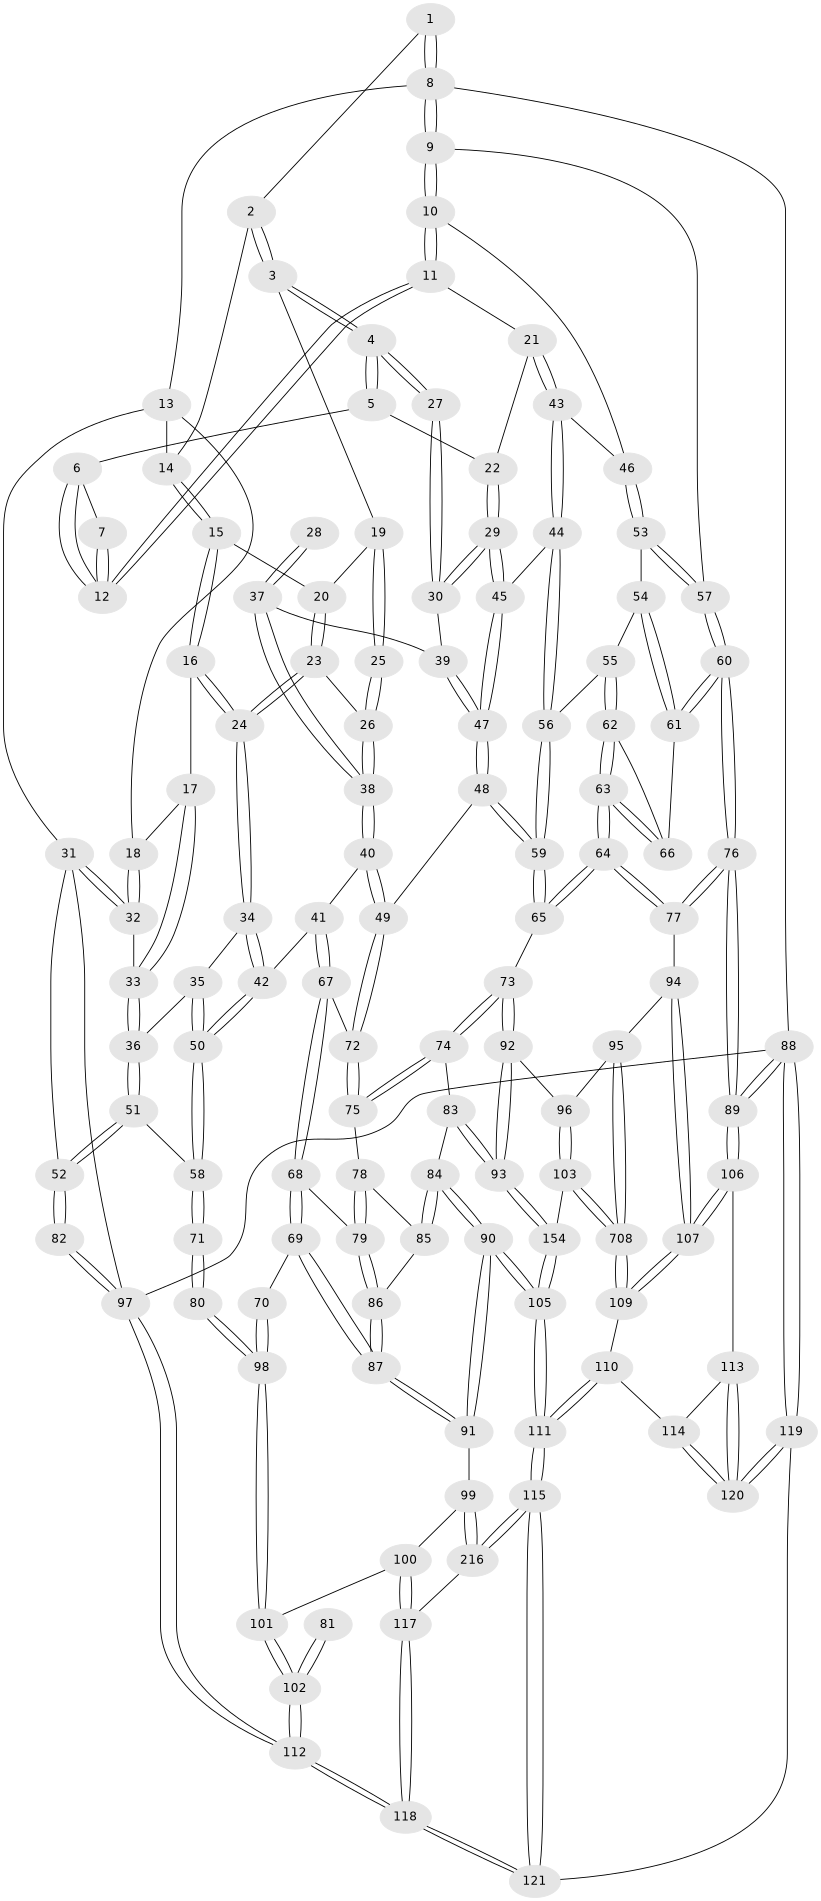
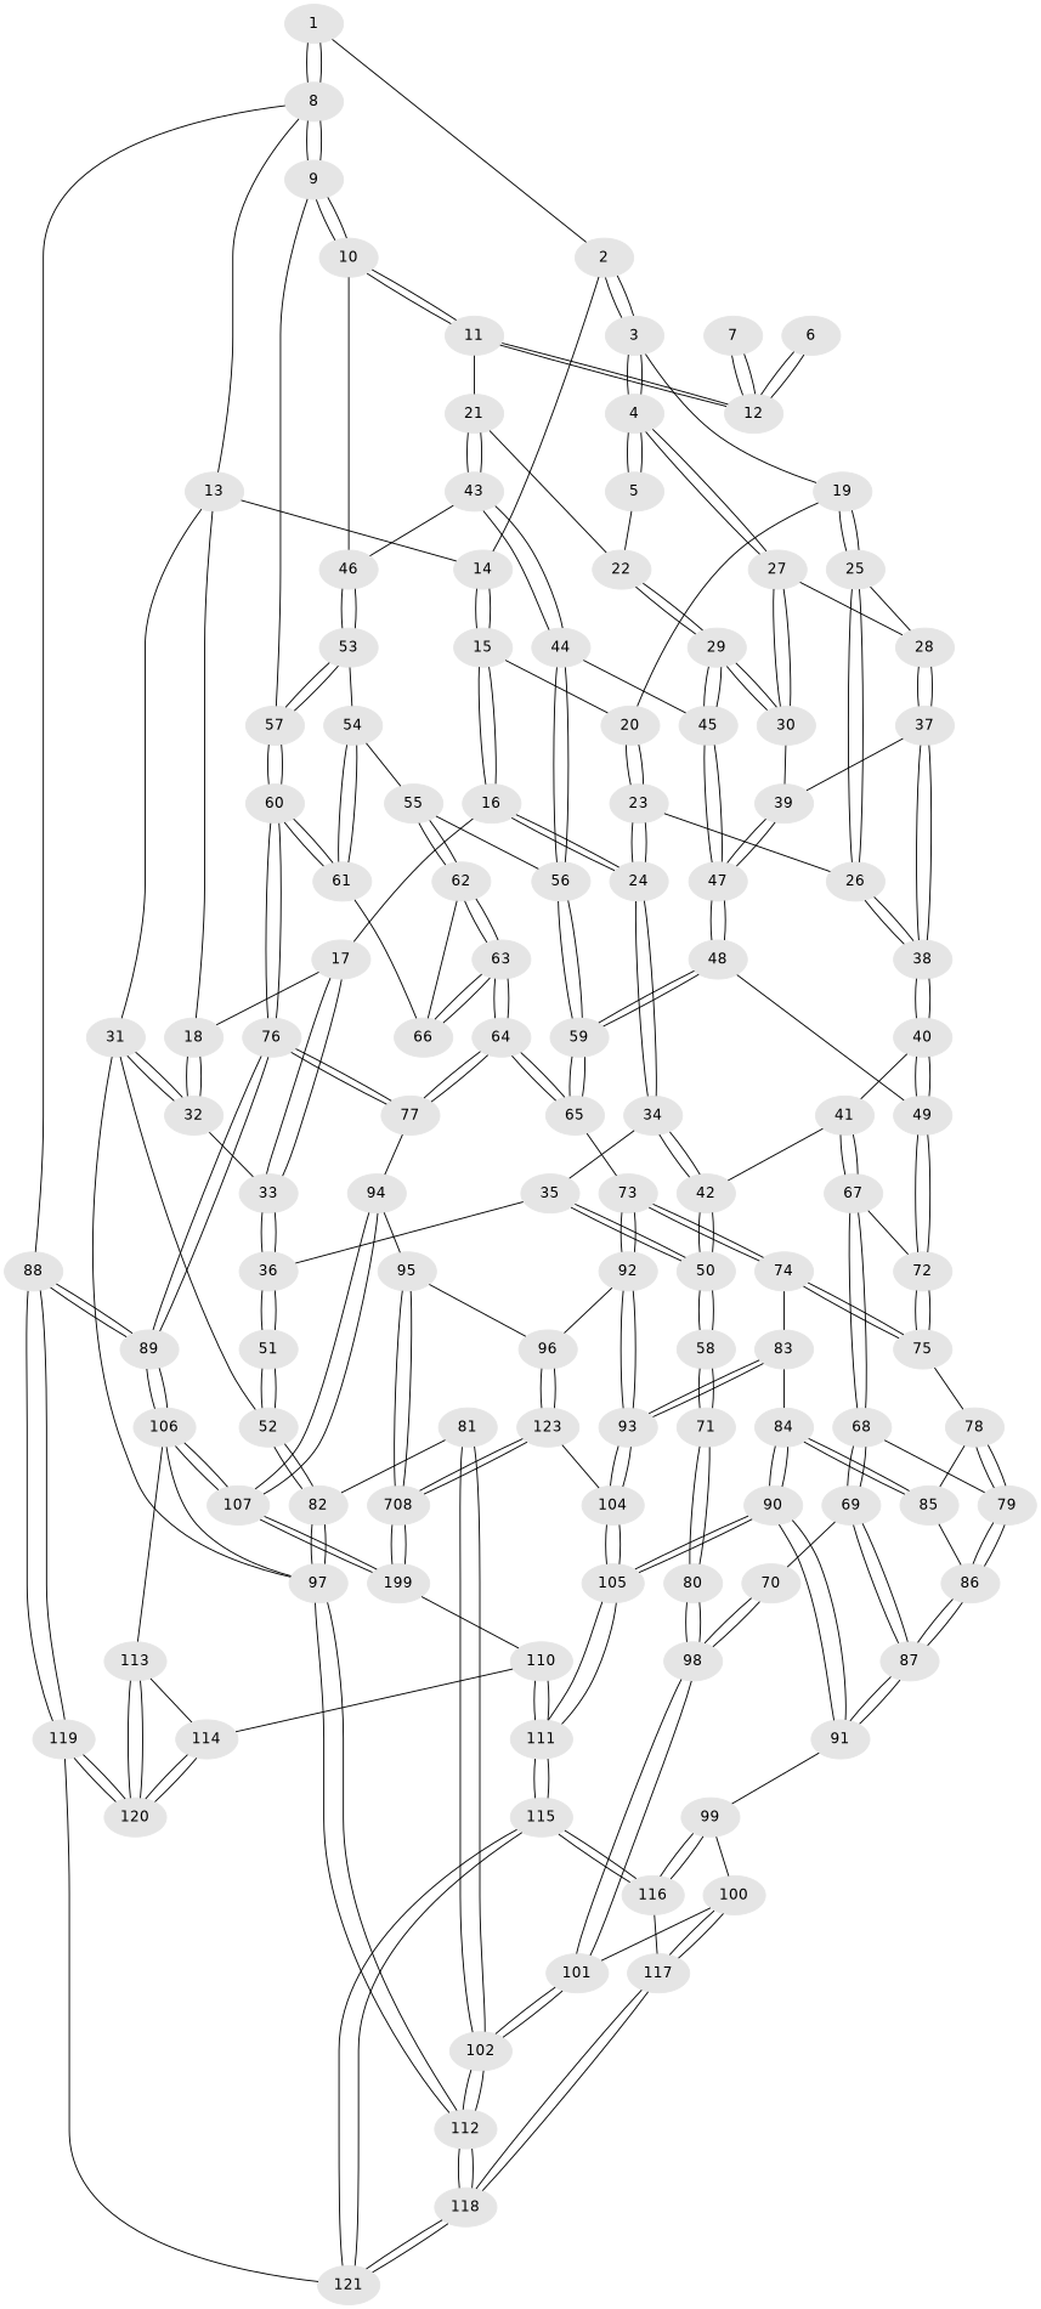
  graph {
    fontname="DejaVu Sans"
    node [color=gray90 fontname="DejaVu Sans" style=filled]
    edge [fontname="DejaVu Sans"]
    1
    2
    8
    3
    14
    9
    13
    88
    4
    19
    15
    5
    27
    20
    25
    6
    22
    28
    30
    7
    12
    29
    10
    57
    18
    31
    97
    89
    119
    11
    46
    60
    21
    53
    43
    32
    52
    16
    17
    24
    23
    33
    34
    36
    26
    44
    45
    38
    35
    42
    37
    40
    39
    47
    82
    112
    51
    50
    58
    41
    49
    48
    67
    72
    68
    56
    59
    54
    65
    75
    71
    55
    61
    62
    66
    63
    76
    80
    73
    77
    64
    94
    74
    92
    69
    79
    70
    87
    86
    98
    91
    101
    78
    83
    93
    96
    84
    85
    106
    95
    107
    81
    102
    90
-   104 [label=154]
+   104
    105
    99
    120
    121
    113
    111
    100
-   116 [label=216]
-   103
+   116
+   103 [label=123]
    n115 [label=708]
-   109
+   109 [label=199]
    118
    117
    115
    114
    110
    1 -- 2
    1 -- 8
    1 -- 8
    2 -- 3
    2 -- 3
    2 -- 14
    8 -- 9
    8 -- 9
    8 -- 13
    8 -- 88
    3 -- 4
    3 -- 4
    3 -- 19
    14 -- 15
    14 -- 15
    9 -- 10
    9 -- 10
    9 -- 57
    13 -- 14
    13 -- 18
    13 -- 31
-   88 -- 97
+   106 -- 97
    88 -- 89
    88 -- 89
    88 -- 119
    88 -- 119
    4 -- 5
    4 -- 5
    4 -- 27
    4 -- 27
    19 -- 20
    19 -- 25
    19 -- 25
    15 -- 20
    15 -- 16
    15 -- 16
-   5 -- 6
    5 -- 22
+   27 -- 28
    27 -- 30
    27 -- 30
    20 -- 23
    20 -- 23
+   25 -- 28
    25 -- 26
    25 -- 26
-   6 -- 7
    6 -- 12
    6 -- 12
    22 -- 29
    22 -- 29
    28 -- 37
    28 -- 37
    30 -- 39
    7 -- 12
    7 -- 12
    29 -- 30
    29 -- 30
    29 -- 45
    29 -- 45
    10 -- 11
    10 -- 11
    10 -- 46
    57 -- 60
    57 -- 60
    18 -- 32
    18 -- 32
    31 -- 97
    31 -- 32
    31 -- 32
    31 -- 52
    97 -- 112
    97 -- 112
    89 -- 106
    89 -- 106
    119 -- 120
    119 -- 120
    119 -- 121
    11 -- 12
    11 -- 12
    11 -- 21
    46 -- 53
    46 -- 53
    60 -- 61
    60 -- 61
    60 -- 76
    60 -- 76
    21 -- 22
    21 -- 43
    21 -- 43
    53 -- 57
    53 -- 57
    53 -- 54
    43 -- 46
    43 -- 44
    43 -- 44
    32 -- 33
    52 -- 82
    52 -- 82
    16 -- 17
    16 -- 24
    16 -- 24
    17 -- 18
    17 -- 33
    17 -- 33
    24 -- 34
    24 -- 34
    23 -- 24
    23 -- 24
    23 -- 26
    33 -- 36
    33 -- 36
    34 -- 35
    34 -- 42
    34 -- 42
    36 -- 51
    36 -- 51
    26 -- 38
    26 -- 38
    44 -- 45
    44 -- 56
    44 -- 56
    45 -- 47
    45 -- 47
    38 -- 40
    38 -- 40
    35 -- 36
    35 -- 50
    35 -- 50
    42 -- 50
    42 -- 50
    37 -- 38
    37 -- 38
    37 -- 39
    40 -- 41
    40 -- 49
    40 -- 49
    39 -- 47
    39 -- 47
    47 -- 48
    47 -- 48
    82 -- 97
    82 -- 97
    112 -- 118
    112 -- 118
    51 -- 52
    51 -- 52
-   51 -- 58
    50 -- 58
    50 -- 58
    58 -- 71
    58 -- 71
    41 -- 42
    41 -- 67
    41 -- 67
    49 -- 72
    49 -- 72
    48 -- 49
    48 -- 59
    48 -- 59
    67 -- 72
    67 -- 68
    67 -- 68
    72 -- 75
    72 -- 75
    68 -- 69
    68 -- 69
    68 -- 79
    56 -- 59
    56 -- 59
    59 -- 65
    59 -- 65
    54 -- 55
    54 -- 61
    54 -- 61
    65 -- 73
    75 -- 78
    71 -- 80
    71 -- 80
    55 -- 56
    55 -- 62
    55 -- 62
    61 -- 66
    62 -- 66
    62 -- 63
    62 -- 63
    63 -- 66
    63 -- 66
    63 -- 64
    63 -- 64
    76 -- 89
    76 -- 89
    76 -- 77
    76 -- 77
    80 -- 98
    80 -- 98
    73 -- 74
    73 -- 74
    73 -- 92
    73 -- 92
    77 -- 94
    64 -- 65
    64 -- 65
    64 -- 77
    64 -- 77
    94 -- 95
    94 -- 107
    94 -- 107
    74 -- 75
    74 -- 75
    74 -- 83
    92 -- 93
    92 -- 93
    92 -- 96
    69 -- 70
    69 -- 87
    69 -- 87
    79 -- 86
    79 -- 86
    70 -- 98
    70 -- 98
    87 -- 91
    87 -- 91
    86 -- 87
    86 -- 87
    98 -- 101
    98 -- 101
    91 -- 99
    101 -- 102
    101 -- 102
    78 -- 79
    78 -- 79
    78 -- 85
    83 -- 93
    83 -- 93
    83 -- 84
    93 -- 104
    93 -- 104
    96 -- 103
    96 -- 103
    84 -- 85
    84 -- 85
    84 -- 90
    84 -- 90
    85 -- 86
    106 -- 107
    106 -- 107
    106 -- 113
    95 -- 96
    95 -- n115
    95 -- n115
    107 -- 109
    107 -- 109
+   81 -- 82
    81 -- 102
    81 -- 102
    102 -- 112
    102 -- 112
    90 -- 91
    90 -- 91
    90 -- 105
    90 -- 105
    104 -- 105
    104 -- 105
    105 -- 111
    105 -- 111
    99 -- 100
    99 -- 116
    99 -- 116
    113 -- 120
    113 -- 120
    113 -- 114
    111 -- 115
    111 -- 115
    100 -- 101
    100 -- 117
    100 -- 117
    116 -- 117
    103 -- 104
    103 -- n115
    103 -- n115
    n115 -- 109
    n115 -- 109
    109 -- 110
    118 -- 121
    118 -- 121
    117 -- 118
    117 -- 118
    115 -- 121
    115 -- 121
    115 -- 116
    115 -- 116
    114 -- 120
    114 -- 120
    110 -- 111
    110 -- 111
    110 -- 114
  }
